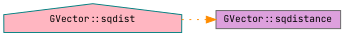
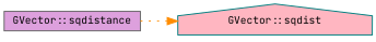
  digraph {
    rankdir=LR
    fontname="JetBrains Mono"
    node [fontname="JetBrains Mono" fontsize=10 style=filled]
    n1 [color=gray40 fillcolor=plum fontcolor=black height=0.2 label="GVector::sqdistance" shape=box width=0.4]
    n2 [color=teal fillcolor=lightpink height=0.2 label="GVector::sqdist" shape=house width=0.4]
-   n2 -> n1 [color=darkorange fontname="JetBrains Mono" fontsize=10 labelfontname=Helvetica labelfontsize=10 style=dotted arrowhead=normal]
+   n1 -> n2 [color=darkorange fontname="JetBrains Mono" fontsize=10 labelfontname=Helvetica labelfontsize=10 style=dotted arrowhead=normal]
  }
